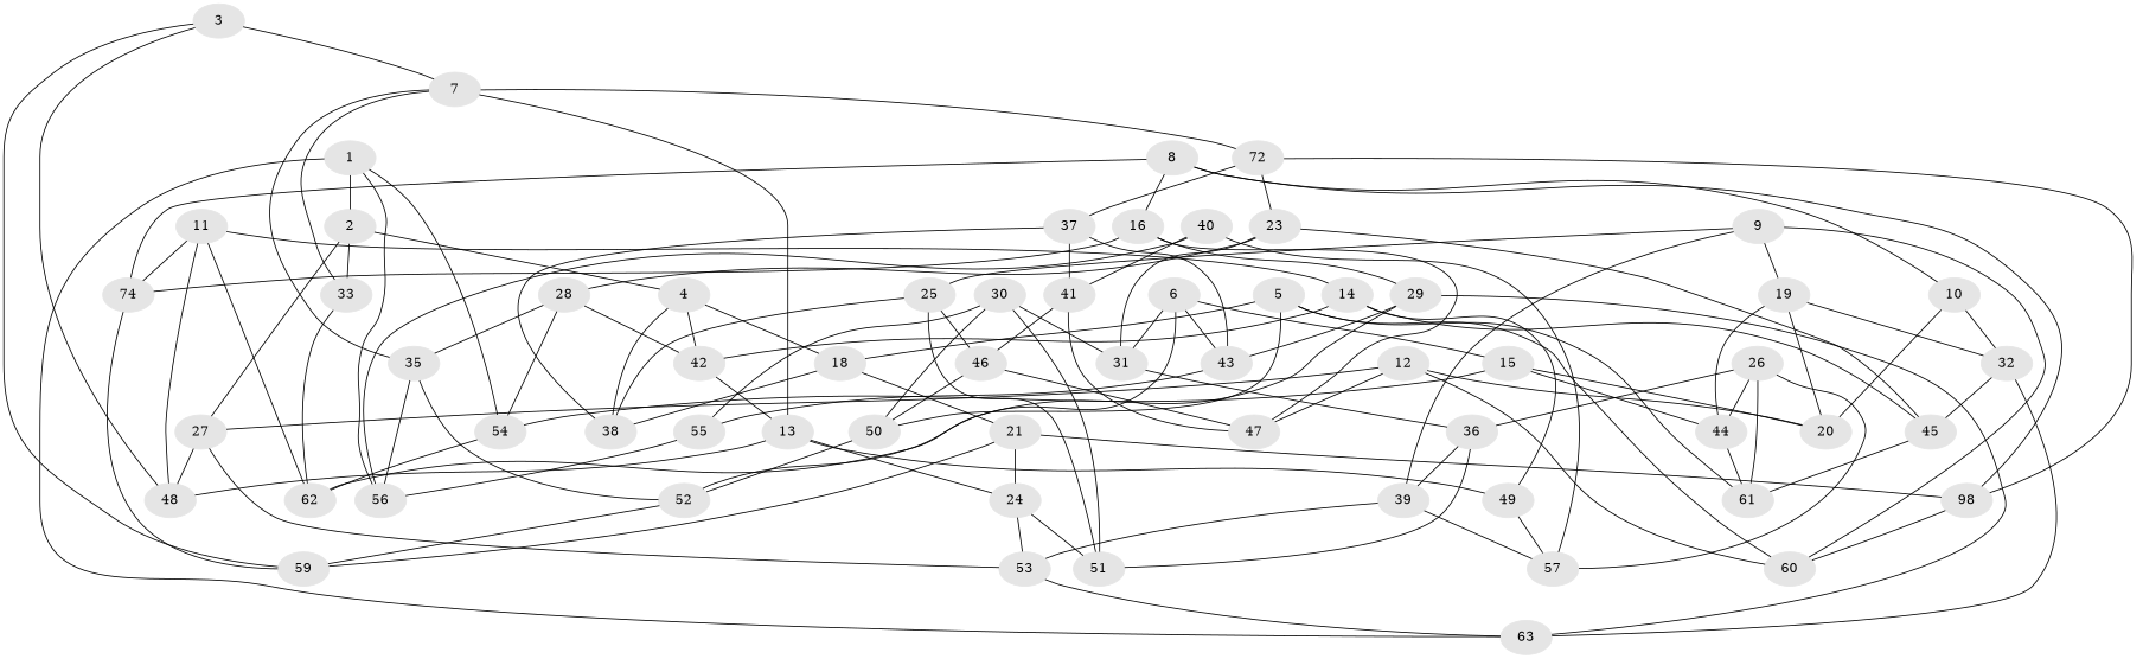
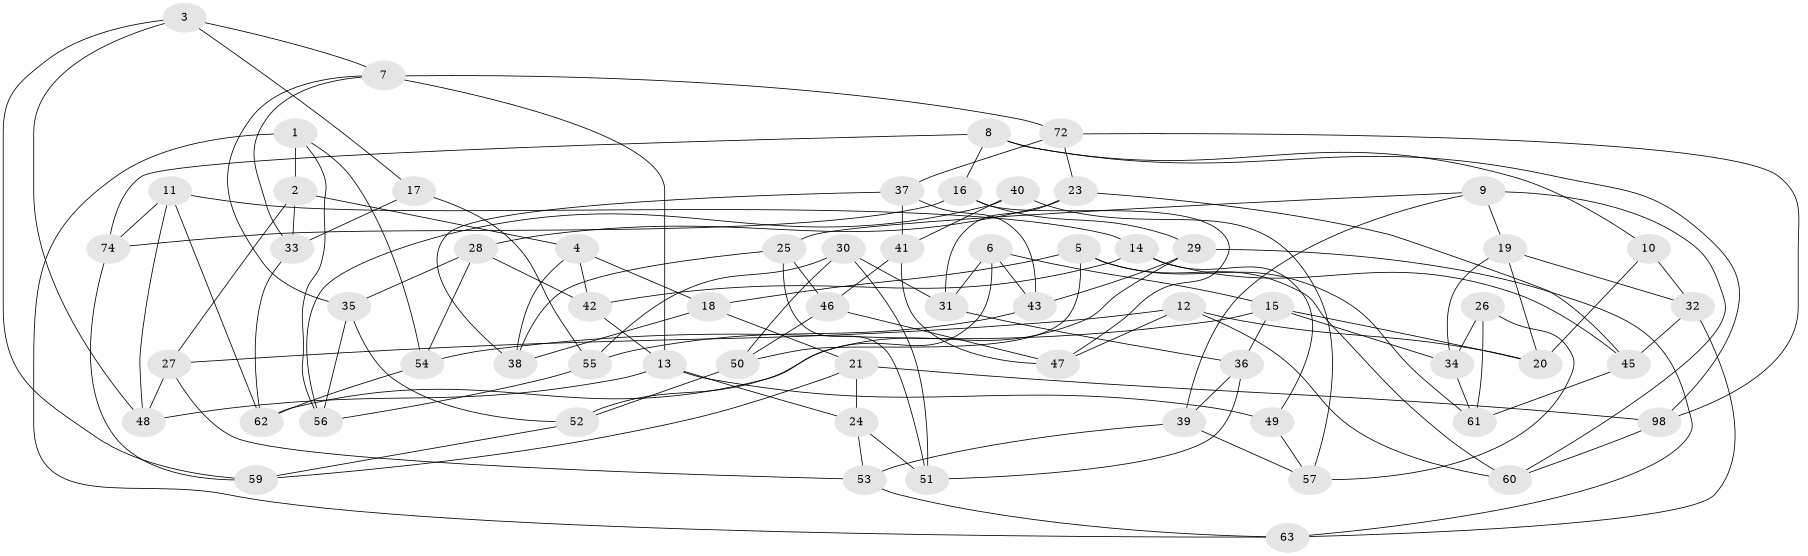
  graph {
    node [color=gray90 style=filled]
    1
    2
    54
    56
    63
    4
    27
    33
    62
    18
    38
    42
    48
    53
    3
+   17
    59
    7
    55
    40
    57
    41
    21
    13
    5
    50
    60
    61
    52
    6
    15
    31
    43
    20
-   44
+   44 [label=34]
    36
    n37 [label=72]
    35
    24
    49
    n41 [label=98]
    23
    37
    8
    10
    16
    n47 [label=74]
    32
    47
    29
    9
    19
    25
    39
    51
    46
    45
    11
    14
    12
    28
    26
    30
    1 -- 2
    1 -- 54
    1 -- 56
    1 -- 63
    2 -- 4
    2 -- 27
    2 -- 33
    54 -- 62
    4 -- 18
    4 -- 38
    4 -- 42
    27 -- 48
    27 -- 53
    33 -- 62
    18 -- 38
    18 -- 21
    42 -- 13
    53 -- 63
    3 -- 48
+   3 -- 17
    3 -- 59
    3 -- 7
+   17 -- 33
+   17 -- 55
    7 -- 33
    7 -- 13
    7 -- n37
    7 -- 35
    55 -- 56
    40 -- 56
    40 -- 57
    40 -- 41
    41 -- 47
    41 -- 46
    21 -- 59
    21 -- 24
    21 -- n41
    13 -- 48
    13 -- 24
    13 -- 49
    5 -- 18
    5 -- 50
    5 -- 60
    5 -- 61
    50 -- 52
    52 -- 59
    6 -- 52
    6 -- 15
    6 -- 31
    6 -- 43
    15 -- 54
    15 -- 20
    15 -- 44
    31 -- 36
    43 -- 55
    44 -- 61
    36 -- 39
    36 -- 51
    n37 -- n41
    n37 -- 23
    n37 -- 37
    35 -- 56
    35 -- 52
    24 -- 53
    24 -- 51
    49 -- 57
    n41 -- 60
    23 -- 31
    23 -- 45
    23 -- 28
    37 -- 38
    37 -- 41
    37 -- 43
    8 -- n41
    8 -- 10
    8 -- 16
    8 -- n47
    10 -- 20
    10 -- 32
    16 -- n47
    16 -- 47
    16 -- 29
    n47 -- 59
    32 -- 63
    32 -- 45
    29 -- 63
    29 -- 62
    29 -- 43
    9 -- 60
    9 -- 19
    9 -- 25
    9 -- 39
    19 -- 20
    19 -- 44
    19 -- 32
    25 -- 38
    25 -- 51
    25 -- 46
    39 -- 53
    39 -- 57
    46 -- 50
    46 -- 47
    45 -- 61
    11 -- 62
    11 -- 48
    11 -- n47
    11 -- 14
    14 -- 42
    14 -- 49
    14 -- 45
    12 -- 27
    12 -- 60
    12 -- 20
    12 -- 47
    28 -- 54
    28 -- 42
    28 -- 35
    26 -- 57
    26 -- 61
    26 -- 44
-   26 -- 36
+   15 -- 36
    30 -- 55
    30 -- 50
    30 -- 31
    30 -- 51
  }
